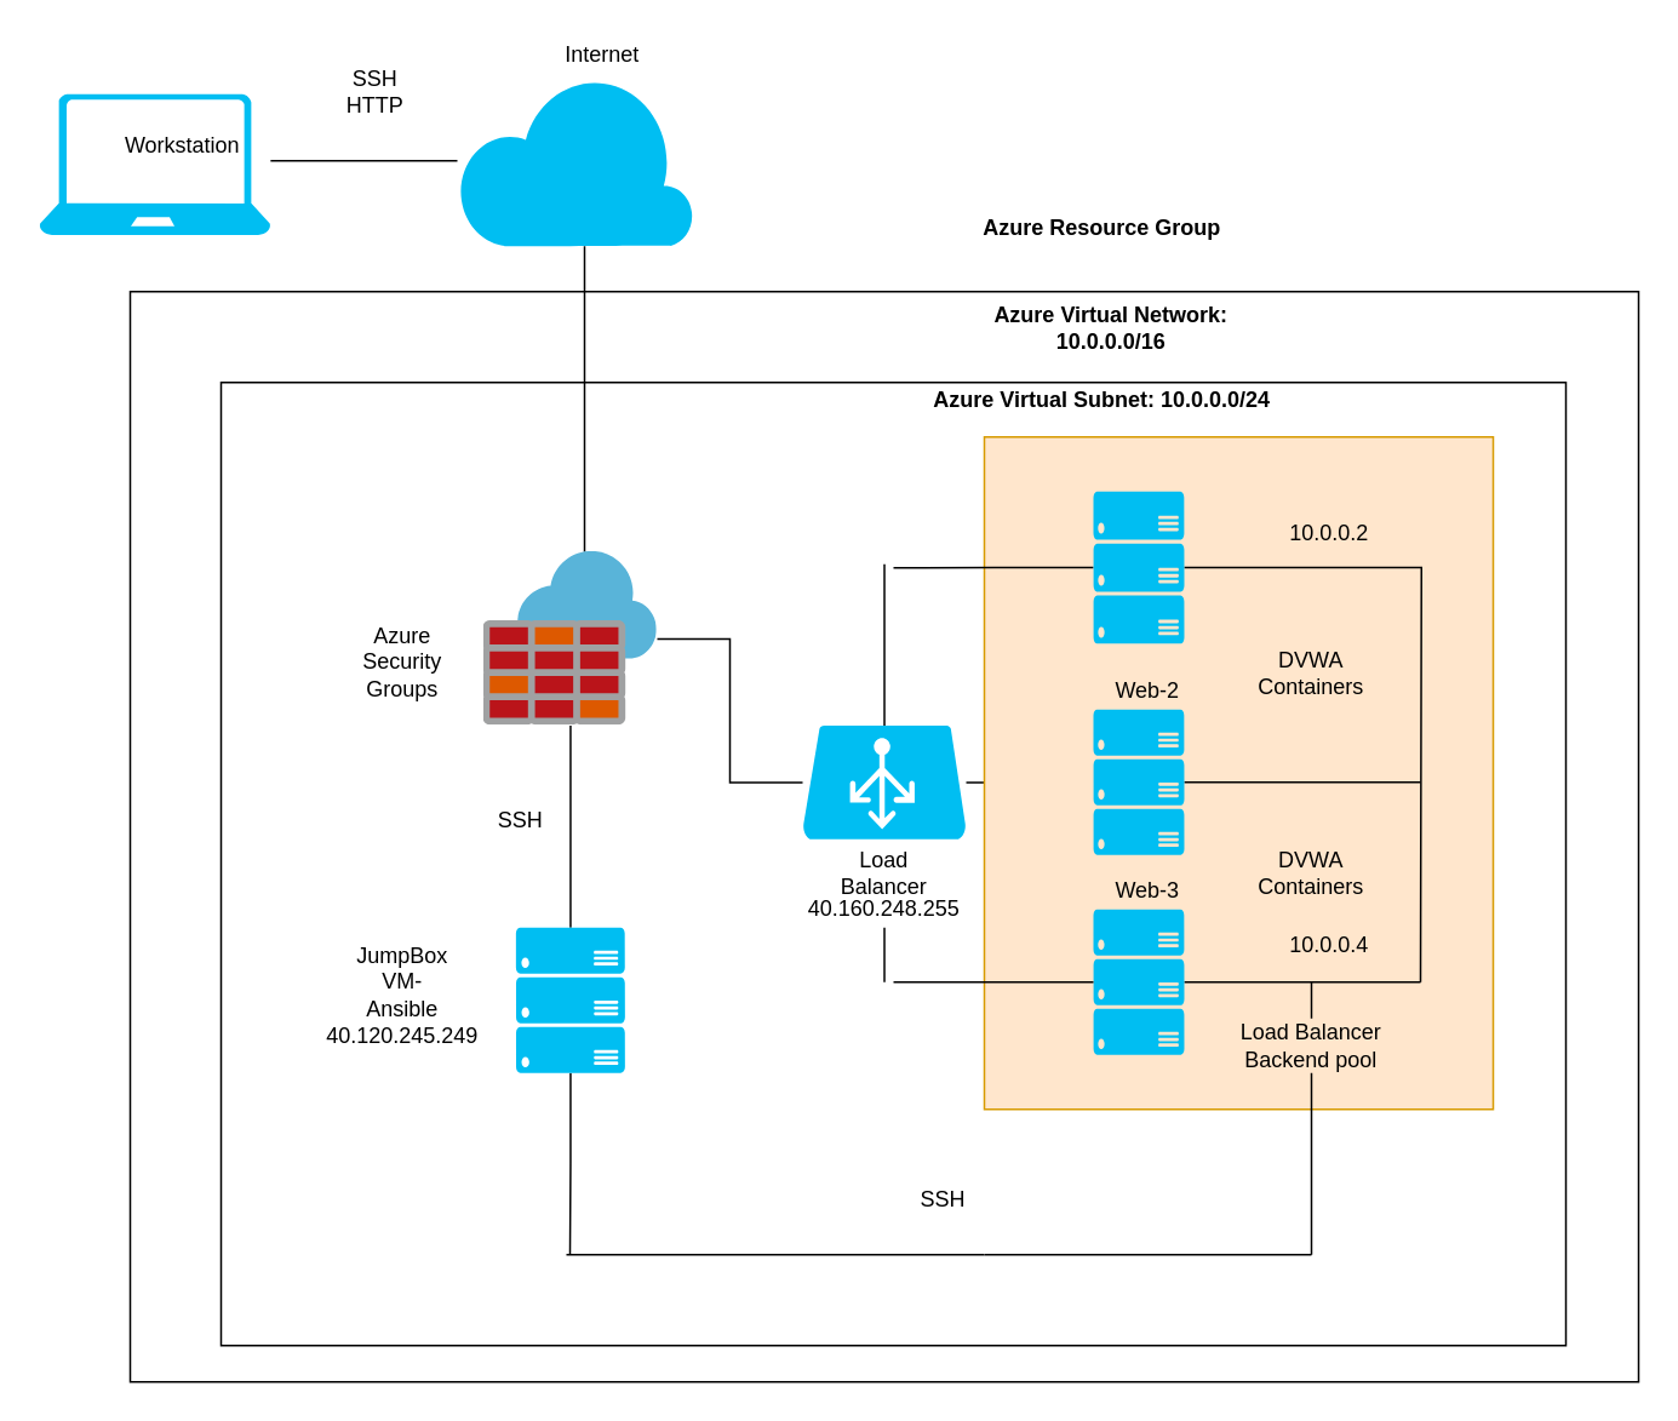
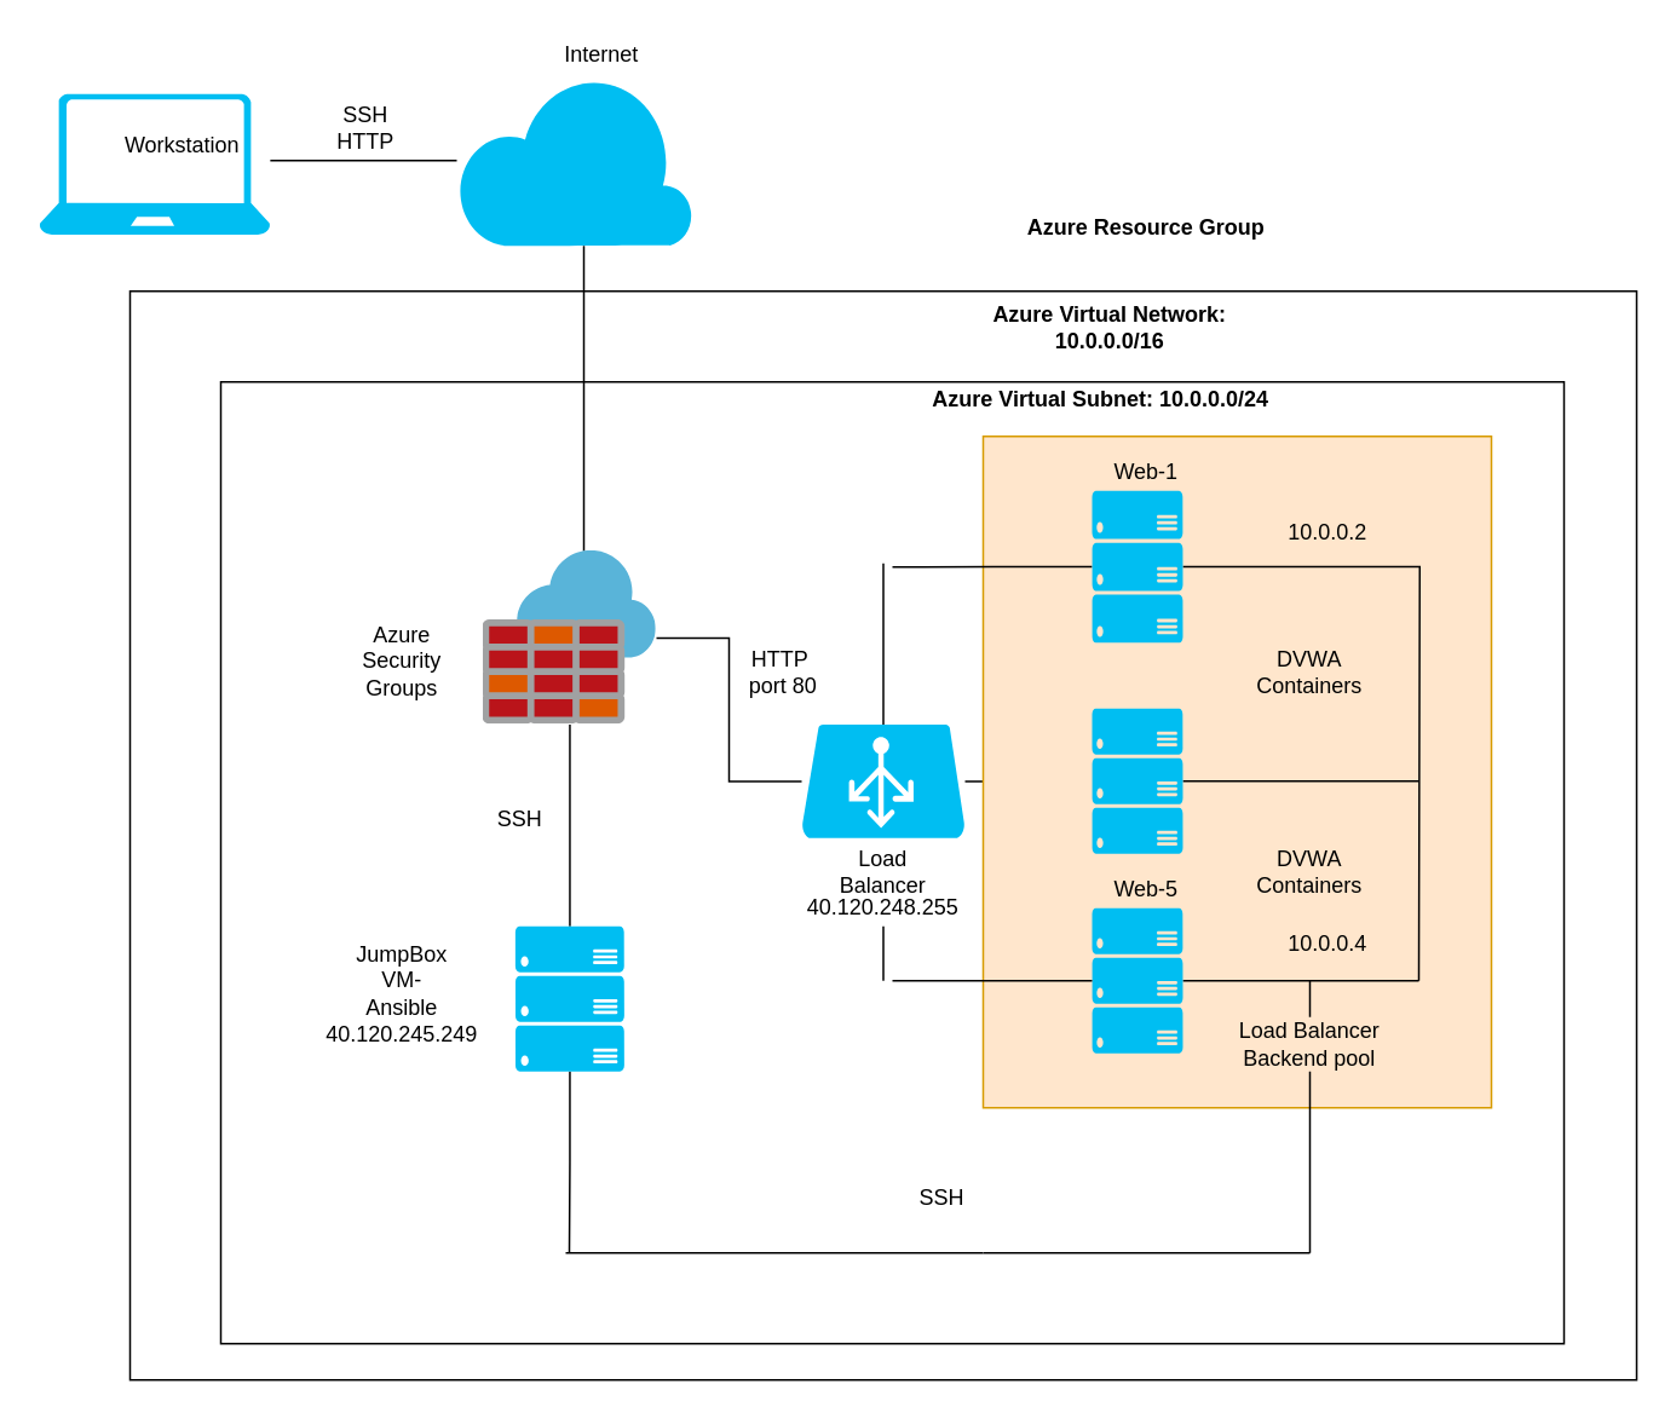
  <mxCell id="0" />
  <mxCell id="1" parent="0" />
  <mxCell id="2" value="" style="whiteSpace=wrap;html=1;fontFamily=Helvetica;gradientColor=none;" vertex="1" parent="1"><mxGeometry x="121" y="210" width="740" height="530" as="geometry" /></mxCell>
  <mxCell id="3" value="" style="edgeStyle=orthogonalEdgeStyle;rounded=0;orthogonalLoop=1;jettySize=auto;html=1;fontFamily=Helvetica;endArrow=none;endFill=0;" edge="1" parent="1" source="4" target="11"><mxGeometry relative="1" as="geometry"><Array as="points"><mxPoint x="321" y="300" /><mxPoint x="321" y="300" /></Array></mxGeometry></mxCell>
  <mxCell id="4" value="" style="verticalLabelPosition=bottom;html=1;verticalAlign=top;align=center;strokeColor=none;fillColor=#00BEF2;shape=mxgraph.azure.cloud;fontFamily=Helvetica;" vertex="1" parent="1"><mxGeometry x="251" y="40" width="130" height="95" as="geometry" /></mxCell>
  <mxCell id="5" value="" style="edgeStyle=orthogonalEdgeStyle;rounded=0;orthogonalLoop=1;jettySize=auto;html=1;fontFamily=Helvetica;endArrow=none;endFill=0;" edge="1" parent="1" source="9" target="15"><mxGeometry relative="1" as="geometry" /></mxCell>
  <mxCell id="6" value="" style="whiteSpace=wrap;html=1;fontFamily=Helvetica;fillColor=#ffe6cc;strokeColor=#d79b00;" vertex="1" parent="1"><mxGeometry x="541" y="240" width="280" height="370" as="geometry" /></mxCell>
  <mxCell id="7" value="" style="edgeStyle=orthogonalEdgeStyle;rounded=0;orthogonalLoop=1;jettySize=auto;html=1;fontFamily=Helvetica;endArrow=none;endFill=0;" edge="1" parent="1" source="9"><mxGeometry relative="1" as="geometry"><mxPoint x="486" y="310" as="targetPoint" /></mxGeometry></mxCell>
  <mxCell id="8" value="" style="edgeStyle=orthogonalEdgeStyle;rounded=0;orthogonalLoop=1;jettySize=auto;html=1;fontFamily=Helvetica;endArrow=none;endFill=0;" edge="1" parent="1" source="9" target="11"><mxGeometry relative="1" as="geometry" /></mxCell>
  <mxCell id="9" value="" style="verticalLabelPosition=bottom;html=1;verticalAlign=top;align=center;strokeColor=none;fillColor=#00BEF2;shape=mxgraph.azure.azure_load_balancer;" vertex="1" parent="1"><mxGeometry x="441" y="398.75" width="90" height="62.5" as="geometry" /></mxCell>
  <mxCell id="10" value="" style="edgeStyle=orthogonalEdgeStyle;rounded=0;orthogonalLoop=1;jettySize=auto;html=1;fontFamily=Helvetica;endArrow=none;endFill=0;" edge="1" parent="1" source="11" target="20"><mxGeometry relative="1" as="geometry" /></mxCell>
  <mxCell id="11" value="" style="sketch=0;aspect=fixed;html=1;points=[];align=center;image;fontSize=12;image=img/lib/mscae/Azure_Firewall.svg;" vertex="1" parent="1"><mxGeometry x="265.5" y="303.25" width="95.5" height="95.5" as="geometry" /></mxCell>
  <mxCell id="12" value="" style="edgeStyle=orthogonalEdgeStyle;rounded=0;orthogonalLoop=1;jettySize=auto;html=1;fontFamily=Helvetica;endArrow=none;endFill=0;" edge="1" parent="1" source="13"><mxGeometry relative="1" as="geometry"><mxPoint x="781" y="540" as="targetPoint" /><Array as="points"><mxPoint x="731" y="540" /><mxPoint x="731" y="540" /></Array></mxGeometry></mxCell>
  <mxCell id="13" value="" style="verticalLabelPosition=bottom;html=1;verticalAlign=top;align=center;strokeColor=none;fillColor=#00BEF2;shape=mxgraph.azure.server_rack;" vertex="1" parent="1"><mxGeometry x="601" y="500" width="50" height="80" as="geometry" /></mxCell>
  <mxCell id="14" value="" style="edgeStyle=orthogonalEdgeStyle;rounded=0;orthogonalLoop=1;jettySize=auto;html=1;fontFamily=Helvetica;endArrow=none;endFill=0;" edge="1" parent="1" source="15"><mxGeometry relative="1" as="geometry"><mxPoint x="781" y="430" as="targetPoint" /></mxGeometry></mxCell>
  <mxCell id="15" value="" style="verticalLabelPosition=bottom;html=1;verticalAlign=top;align=center;strokeColor=none;fillColor=#00BEF2;shape=mxgraph.azure.server_rack;" vertex="1" parent="1"><mxGeometry x="601" y="390" width="50" height="80" as="geometry" /></mxCell>
  <mxCell id="16" value="" style="edgeStyle=orthogonalEdgeStyle;rounded=0;orthogonalLoop=1;jettySize=auto;html=1;fontFamily=Helvetica;endArrow=none;endFill=0;" edge="1" parent="1" source="18"><mxGeometry relative="1" as="geometry"><mxPoint x="491" y="312" as="targetPoint" /></mxGeometry></mxCell>
  <mxCell id="17" value="" style="edgeStyle=orthogonalEdgeStyle;rounded=0;orthogonalLoop=1;jettySize=auto;html=1;fontFamily=Helvetica;endArrow=none;endFill=0;" edge="1" parent="1" source="18"><mxGeometry relative="1" as="geometry"><mxPoint x="781" y="540" as="targetPoint" /></mxGeometry></mxCell>
  <mxCell id="18" value="" style="verticalLabelPosition=bottom;html=1;verticalAlign=top;align=center;strokeColor=none;fillColor=#00BEF2;shape=mxgraph.azure.server_rack;" vertex="1" parent="1"><mxGeometry x="601" y="270" width="50" height="83.75" as="geometry" /></mxCell>
  <mxCell id="19" value="" style="edgeStyle=orthogonalEdgeStyle;rounded=0;orthogonalLoop=1;jettySize=auto;html=1;fontFamily=Helvetica;endArrow=none;endFill=0;" edge="1" parent="1" source="20"><mxGeometry relative="1" as="geometry"><mxPoint x="313" y="690" as="targetPoint" /></mxGeometry></mxCell>
  <mxCell id="20" value="" style="verticalLabelPosition=bottom;html=1;verticalAlign=top;align=center;strokeColor=none;fillColor=#00BEF2;shape=mxgraph.azure.server_rack;" vertex="1" parent="1"><mxGeometry x="283.25" y="510" width="60" height="80" as="geometry" /></mxCell>
  <mxCell id="21" value="" style="edgeStyle=orthogonalEdgeStyle;rounded=0;orthogonalLoop=1;jettySize=auto;html=1;fontFamily=Helvetica;endArrow=none;endFill=0;" edge="1" parent="1" source="22" target="4"><mxGeometry relative="1" as="geometry"><Array as="points"><mxPoint x="171" y="88" /><mxPoint x="171" y="88" /></Array></mxGeometry></mxCell>
  <mxCell id="22" value="" style="verticalLabelPosition=bottom;html=1;verticalAlign=top;align=center;strokeColor=none;fillColor=#00BEF2;shape=mxgraph.azure.laptop;pointerEvents=1;" vertex="1" parent="1"><mxGeometry x="20.99" y="51.25" width="127.25" height="77.5" as="geometry" /></mxCell>
  <mxCell id="23" value="Internet" style="text;html=1;strokeColor=none;fillColor=none;align=center;verticalAlign=middle;whiteSpace=wrap;rounded=0;fontFamily=Helvetica;" vertex="1" parent="1"><mxGeometry x="311" y="20" width="40" height="20" as="geometry" /></mxCell>
- <mxCell id="24" value="Web-3" style="text;html=1;strokeColor=none;fillColor=none;align=center;verticalAlign=middle;whiteSpace=wrap;rounded=0;fontFamily=Helvetica;" vertex="1" parent="1"><mxGeometry x="611" y="480" width="40" height="20" as="geometry" /></mxCell>
- <mxCell id="25" value="Web-2" style="text;html=1;strokeColor=none;fillColor=none;align=center;verticalAlign=middle;whiteSpace=wrap;rounded=0;fontFamily=Helvetica;" vertex="1" parent="1"><mxGeometry x="611" y="370" width="40" height="20" as="geometry" /></mxCell>
+ <mxCell id="24" value="Web-5" style="text;html=1;strokeColor=none;fillColor=none;align=center;verticalAlign=middle;whiteSpace=wrap;rounded=0;fontFamily=Helvetica;" vertex="1" parent="1"><mxGeometry x="611" y="480" width="40" height="20" as="geometry" /></mxCell>
+ <mxCell id="26" value="Web-1" style="text;html=1;strokeColor=none;fillColor=none;align=center;verticalAlign=middle;whiteSpace=wrap;rounded=0;fontFamily=Helvetica;" vertex="1" parent="1"><mxGeometry x="611" y="250" width="40" height="20" as="geometry" /></mxCell>
  <mxCell id="27" value="" style="edgeStyle=orthogonalEdgeStyle;rounded=0;orthogonalLoop=1;jettySize=auto;html=1;fontFamily=Helvetica;endArrow=none;endFill=0;startArrow=none;" edge="1" parent="1" source="43"><mxGeometry relative="1" as="geometry"><mxPoint x="486" y="540" as="targetPoint" /></mxGeometry></mxCell>
  <mxCell id="28" value="Load Balancer" style="text;html=1;strokeColor=none;fillColor=none;align=center;verticalAlign=middle;whiteSpace=wrap;rounded=0;fontFamily=Helvetica;" vertex="1" parent="1"><mxGeometry x="466" y="470" width="40" height="20" as="geometry" /></mxCell>
  <mxCell id="29" value="Azure Security Groups" style="text;html=1;strokeColor=none;fillColor=none;align=center;verticalAlign=middle;whiteSpace=wrap;rounded=0;fontFamily=Helvetica;" vertex="1" parent="1"><mxGeometry x="201" y="353.75" width="40" height="20" as="geometry" /></mxCell>
  <mxCell id="30" value="Workstation" style="text;html=1;strokeColor=none;fillColor=none;align=center;verticalAlign=middle;whiteSpace=wrap;rounded=0;fontFamily=Helvetica;" vertex="1" parent="1"><mxGeometry x="79.62" y="70" width="40" height="20" as="geometry" /></mxCell>
  <mxCell id="31" value="JumpBox VM-Ansible" style="text;html=1;strokeColor=none;fillColor=none;align=center;verticalAlign=middle;whiteSpace=wrap;rounded=0;fontFamily=Helvetica;" vertex="1" parent="1"><mxGeometry x="201" y="530" width="40" height="20" as="geometry" /></mxCell>
  <mxCell id="32" value="" style="edgeStyle=orthogonalEdgeStyle;rounded=0;orthogonalLoop=1;jettySize=auto;html=1;fontFamily=Helvetica;endArrow=none;endFill=0;startArrow=none;" edge="1" parent="1" target="13"><mxGeometry relative="1" as="geometry"><mxPoint x="491" y="540" as="sourcePoint" /><Array as="points"><mxPoint x="511" y="540" /></Array></mxGeometry></mxCell>
- <mxCell id="33" value="SSH HTTP" style="text;html=1;strokeColor=none;fillColor=none;align=center;verticalAlign=middle;whiteSpace=wrap;rounded=0;fontFamily=Helvetica;" vertex="1" parent="1"><mxGeometry x="186" y="40" width="40" height="20" as="geometry" /></mxCell>
+ <mxCell id="33" value="SSH HTTP" style="text;html=1;strokeColor=none;fillColor=none;align=center;verticalAlign=middle;whiteSpace=wrap;rounded=0;fontFamily=Helvetica;" vertex="1" parent="1"><mxGeometry x="181" y="60" width="40" height="20" as="geometry" /></mxCell>
  <mxCell id="34" value="SSH" style="text;html=1;strokeColor=none;fillColor=none;align=center;verticalAlign=middle;whiteSpace=wrap;rounded=0;fontFamily=Helvetica;" vertex="1" parent="1"><mxGeometry x="265.5" y="441.25" width="40" height="20" as="geometry" /></mxCell>
  <mxCell id="35" value="DVWA Containers" style="text;html=1;strokeColor=none;fillColor=none;align=center;verticalAlign=middle;whiteSpace=wrap;rounded=0;fontFamily=Helvetica;" vertex="1" parent="1"><mxGeometry x="701" y="360" width="40" height="20" as="geometry" /></mxCell>
  <mxCell id="36" value="DVWA Containers" style="text;html=1;strokeColor=none;fillColor=none;align=center;verticalAlign=middle;whiteSpace=wrap;rounded=0;fontFamily=Helvetica;" vertex="1" parent="1"><mxGeometry x="701" y="470" width="40" height="20" as="geometry" /></mxCell>
  <mxCell id="37" value="" style="edgeStyle=orthogonalEdgeStyle;rounded=0;orthogonalLoop=1;jettySize=auto;html=1;fontFamily=Helvetica;endArrow=none;endFill=0;" edge="1" parent="1"><mxGeometry relative="1" as="geometry"><mxPoint x="311" y="690" as="sourcePoint" /><mxPoint x="541" y="690" as="targetPoint" /></mxGeometry></mxCell>
  <mxCell id="38" value="" style="edgeStyle=orthogonalEdgeStyle;rounded=0;orthogonalLoop=1;jettySize=auto;html=1;fontFamily=Helvetica;endArrow=none;endFill=0;" edge="1" parent="1"><mxGeometry relative="1" as="geometry"><mxPoint x="541" y="690" as="sourcePoint" /><mxPoint x="721" y="690" as="targetPoint" /></mxGeometry></mxCell>
  <mxCell id="39" value="" style="edgeStyle=orthogonalEdgeStyle;rounded=0;orthogonalLoop=1;jettySize=auto;html=1;fontFamily=Helvetica;endArrow=none;endFill=0;startArrow=none;exitX=0.5;exitY=0;exitDx=0;exitDy=0;" edge="1" parent="1" source="46"><mxGeometry relative="1" as="geometry"><mxPoint x="721" y="690" as="sourcePoint" /><mxPoint x="721" y="540" as="targetPoint" /></mxGeometry></mxCell>
  <mxCell id="40" value="SSH" style="text;html=1;strokeColor=none;fillColor=none;align=center;verticalAlign=middle;whiteSpace=wrap;rounded=0;fontFamily=Helvetica;" vertex="1" parent="1"><mxGeometry x="466" y="650" width="105" height="20" as="geometry" /></mxCell>
+ <mxCell id="41" value="HTTP&amp;nbsp; port 80" style="text;html=1;strokeColor=none;fillColor=none;align=center;verticalAlign=middle;whiteSpace=wrap;rounded=0;fontFamily=Helvetica;" vertex="1" parent="1"><mxGeometry x="411" y="360" width="40" height="20" as="geometry" /></mxCell>
  <mxCell id="42" value="40.120.245.249" style="text;html=1;strokeColor=none;fillColor=none;align=center;verticalAlign=middle;whiteSpace=wrap;rounded=0;fontFamily=Helvetica;" vertex="1" parent="1"><mxGeometry x="201" y="560" width="40" height="20" as="geometry" /></mxCell>
- <mxCell id="43" value="40.160.248.255" style="text;html=1;strokeColor=none;fillColor=none;align=center;verticalAlign=middle;whiteSpace=wrap;rounded=0;fontFamily=Helvetica;" vertex="1" parent="1"><mxGeometry x="456" y="490" width="60" height="20" as="geometry" /></mxCell>
+ <mxCell id="43" value="40.120.248.255" style="text;html=1;strokeColor=none;fillColor=none;align=center;verticalAlign=middle;whiteSpace=wrap;rounded=0;fontFamily=Helvetica;" vertex="1" parent="1"><mxGeometry x="456" y="490" width="60" height="20" as="geometry" /></mxCell>
  <mxCell id="44" value="10.0.0.2" style="text;html=1;strokeColor=none;fillColor=none;align=center;verticalAlign=middle;whiteSpace=wrap;rounded=0;fontFamily=Helvetica;" vertex="1" parent="1"><mxGeometry x="711" y="283.25" width="40" height="20" as="geometry" /></mxCell>
  <mxCell id="45" value="10.0.0.4" style="text;html=1;strokeColor=none;fillColor=none;align=center;verticalAlign=middle;whiteSpace=wrap;rounded=0;fontFamily=Helvetica;" vertex="1" parent="1"><mxGeometry x="711" y="510" width="40" height="20" as="geometry" /></mxCell>
  <mxCell id="46" value="Load Balancer Backend pool" style="text;html=1;strokeColor=none;fillColor=none;align=center;verticalAlign=middle;whiteSpace=wrap;rounded=0;fontFamily=Helvetica;" vertex="1" parent="1"><mxGeometry x="676" y="560" width="90" height="30" as="geometry" /></mxCell>
  <mxCell id="47" value="" style="edgeStyle=orthogonalEdgeStyle;rounded=0;orthogonalLoop=1;jettySize=auto;html=1;fontFamily=Helvetica;endArrow=none;endFill=0;" edge="1" parent="1"><mxGeometry relative="1" as="geometry"><mxPoint x="721" y="690" as="sourcePoint" /><mxPoint x="721" y="590" as="targetPoint" /></mxGeometry></mxCell>
  <mxCell id="48" value="" style="whiteSpace=wrap;html=1;fontFamily=Helvetica;fillColor=none;" vertex="1" parent="1"><mxGeometry x="71" y="160" width="830" height="600" as="geometry" /></mxCell>
  <mxCell id="49" value="Azure Virtual Subnet: 10.0.0.0/24" style="text;html=1;strokeColor=none;fillColor=none;align=center;verticalAlign=middle;whiteSpace=wrap;rounded=0;fontFamily=Helvetica;fontStyle=1" vertex="1" parent="1"><mxGeometry x="511" y="210" width="190" height="20" as="geometry" /></mxCell>
- <mxCell id="50" value="Azure Resource Group" style="text;html=1;strokeColor=none;fillColor=none;align=center;verticalAlign=middle;whiteSpace=wrap;rounded=0;fontFamily=Helvetica;fontStyle=1" vertex="1" parent="1"><mxGeometry x="381" y="115" width="450" height="20" as="geometry" /></mxCell>
+ <mxCell id="50" value="Azure Resource Group" style="text;html=1;strokeColor=none;fillColor=none;align=center;verticalAlign=middle;whiteSpace=wrap;rounded=0;fontFamily=Helvetica;fontStyle=1" vertex="1" parent="1"><mxGeometry x="406" y="115" width="450" height="20" as="geometry" /></mxCell>
  <mxCell id="51" value="Azure Virtual Network: 10.0.0.0/16" style="text;html=1;strokeColor=none;fillColor=none;align=center;verticalAlign=middle;whiteSpace=wrap;rounded=0;fontFamily=Helvetica;fontStyle=1" vertex="1" parent="1"><mxGeometry x="516" y="170" width="190" height="20" as="geometry" /></mxCell>
